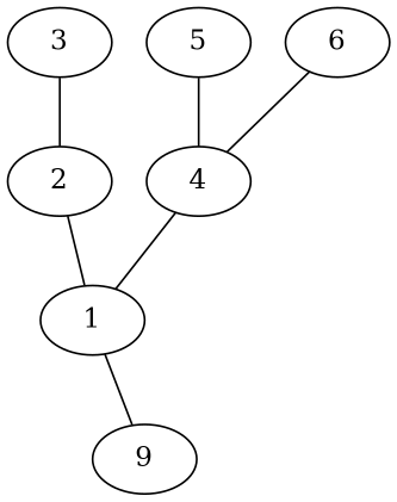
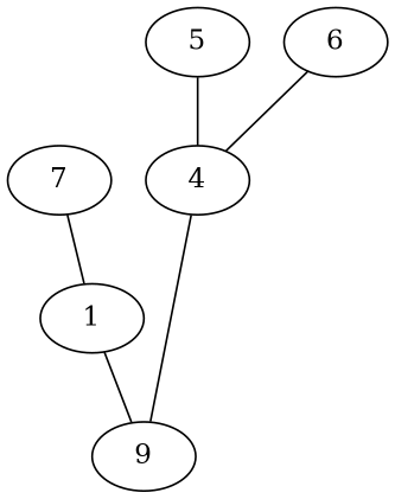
  graph {
    n1 [label=9]
    n2 [label=1]
-   n3 [label=2]
-   n4 [label=3]
+   n3 [label=7]
    n5 [label=4]
    n6 [label=5]
    n7 [label=6]
    n2 -- n1
    n3 -- n2
-   n4 -- n3
-   n5 -- n2
+   n5 -- n1
    n6 -- n5
    n7 -- n5
  }
